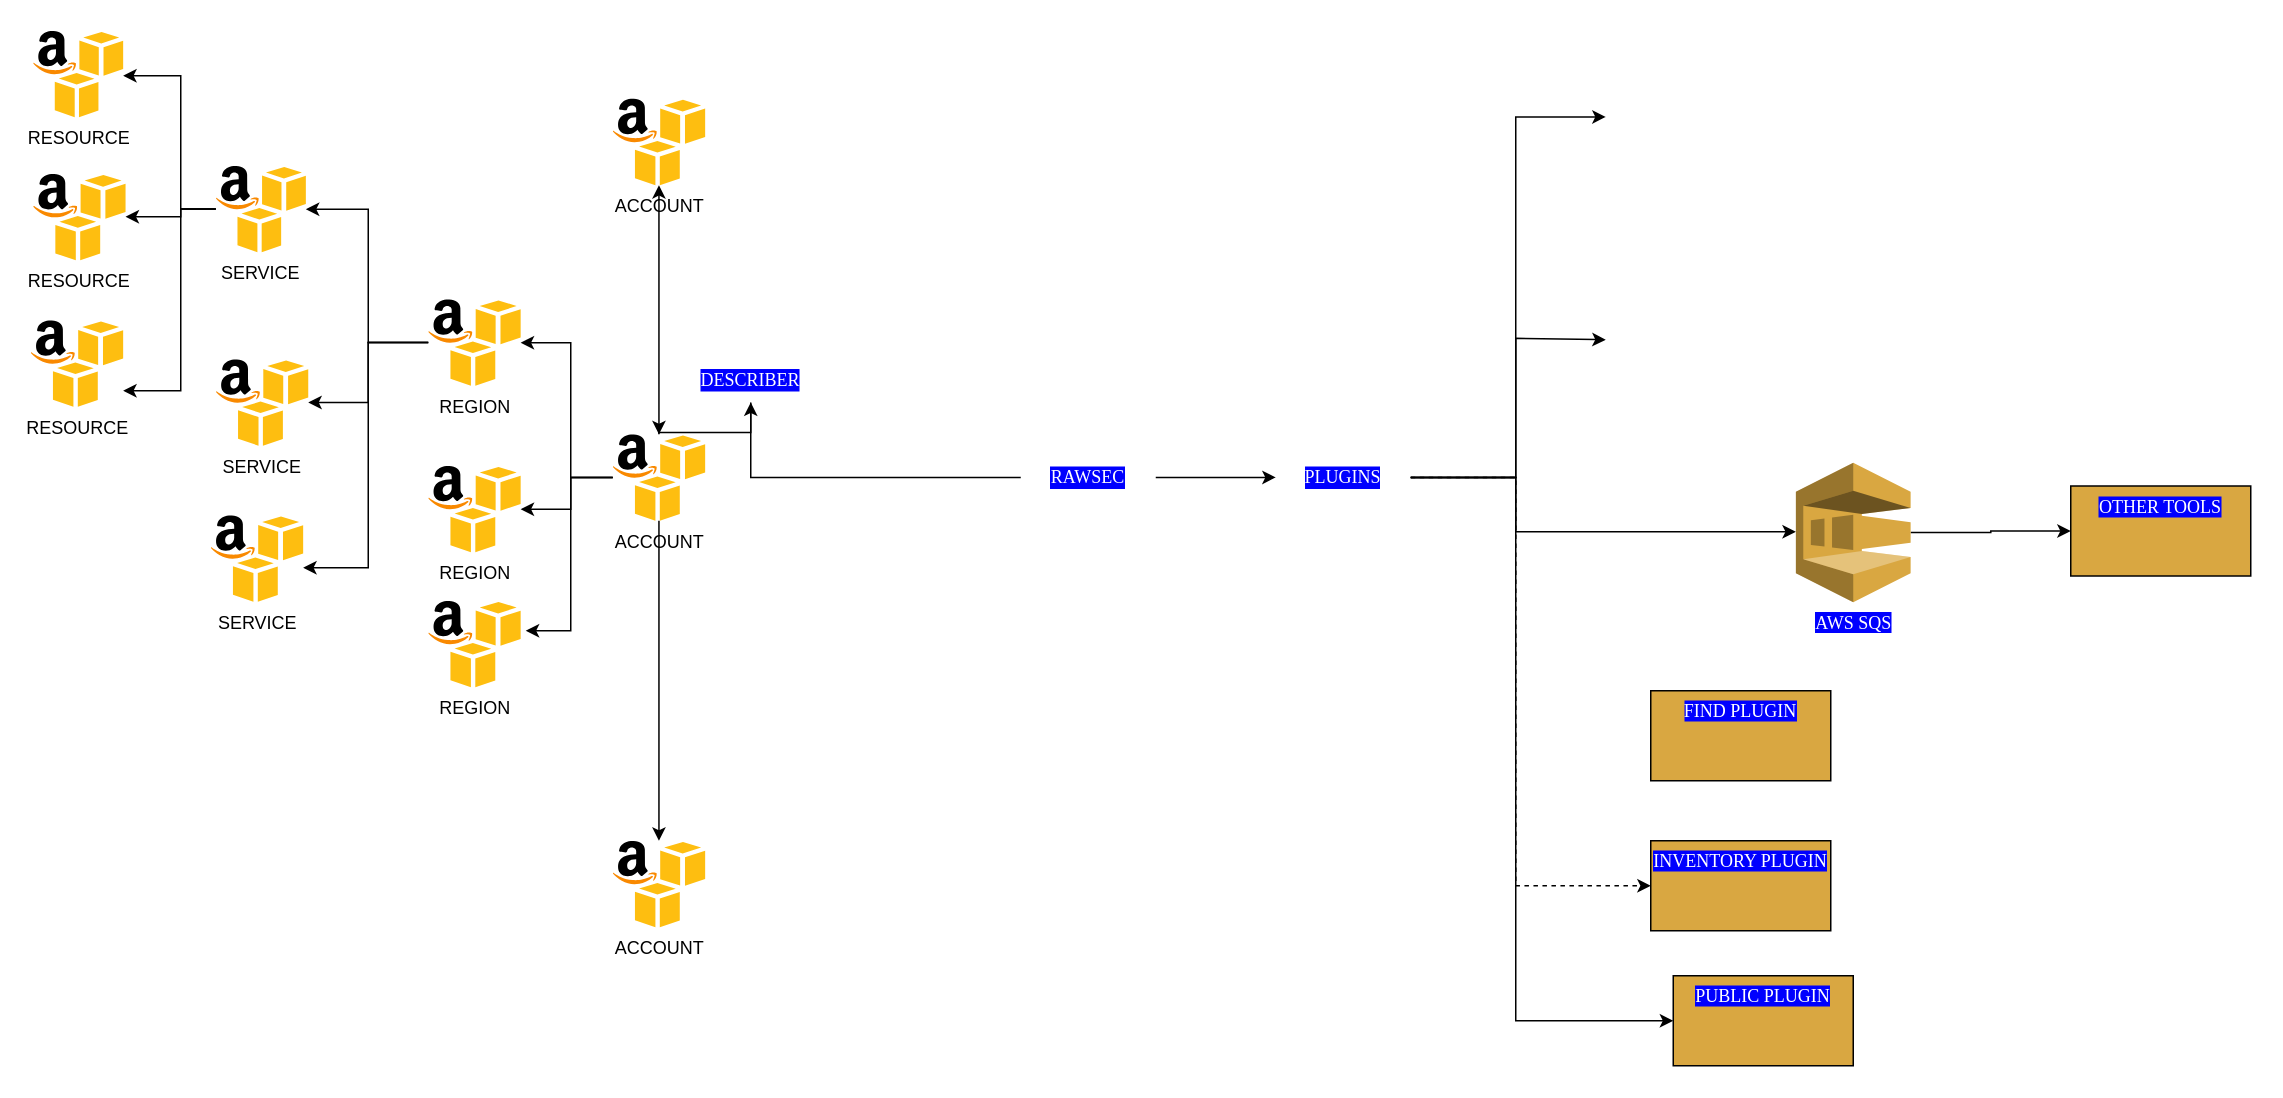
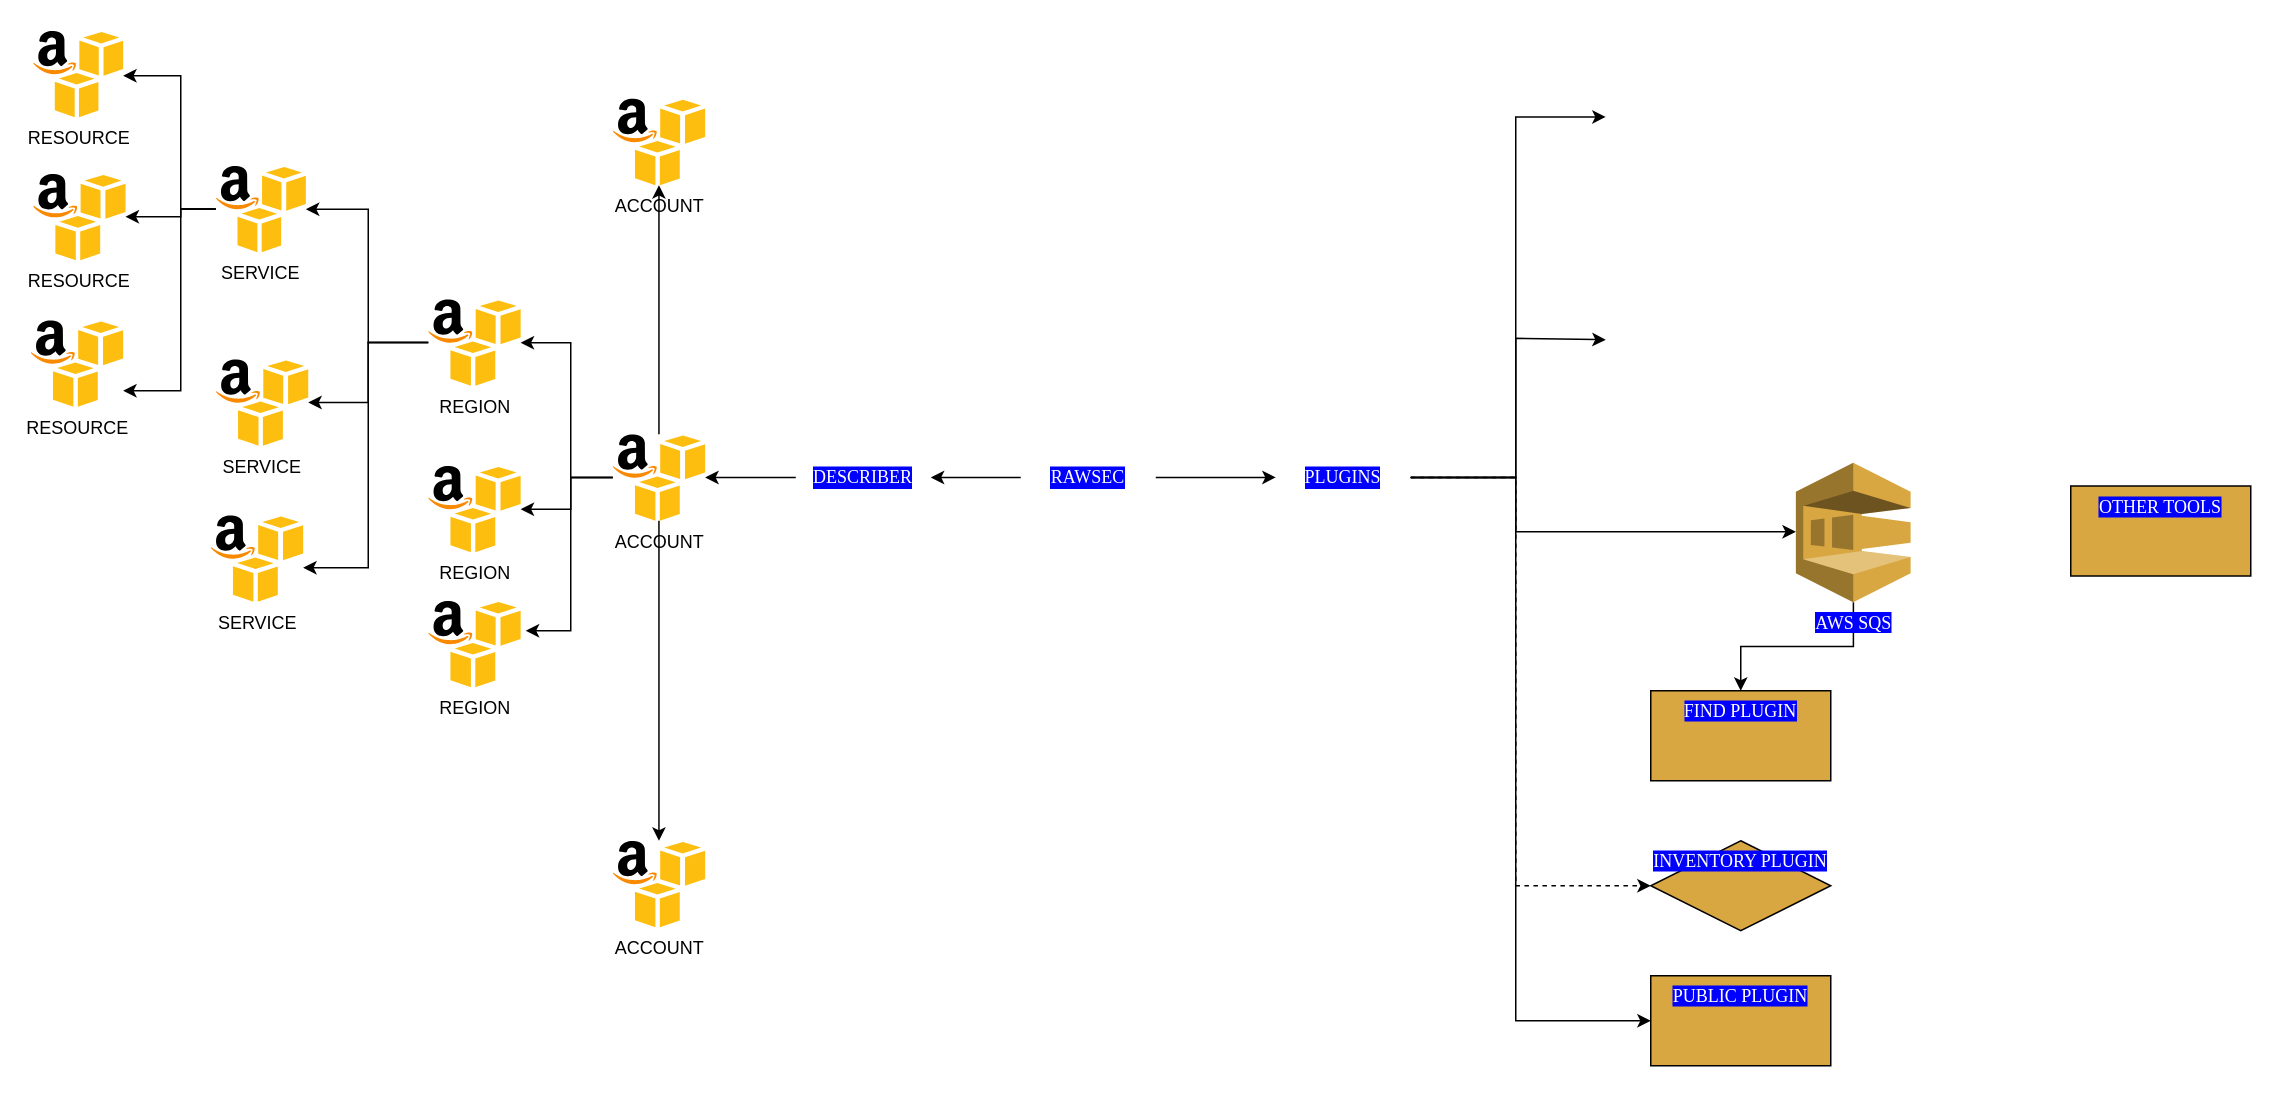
  <mxCell id="0" />
  <mxCell id="1" parent="0" />
  <mxCell id="2" value="" style="edgeStyle=orthogonalEdgeStyle;rounded=0;orthogonalLoop=1;jettySize=auto;html=1;" parent="1" source="7" target="11" edge="1"><mxGeometry relative="1" as="geometry"><Array as="points"><mxPoint x="380" y="318" /><mxPoint x="380" y="228" /></Array></mxGeometry></mxCell>
  <mxCell id="3" value="" style="edgeStyle=orthogonalEdgeStyle;rounded=0;orthogonalLoop=1;jettySize=auto;html=1;" parent="1" source="7" edge="1"><mxGeometry relative="1" as="geometry"><mxPoint x="350" y="420" as="targetPoint" /><Array as="points"><mxPoint x="380" y="318" /><mxPoint x="380" y="420" /></Array></mxGeometry></mxCell>
  <mxCell id="4" value="" style="edgeStyle=orthogonalEdgeStyle;rounded=0;orthogonalLoop=1;jettySize=auto;html=1;" parent="1" source="7" target="13" edge="1"><mxGeometry relative="1" as="geometry"><Array as="points"><mxPoint x="380" y="318" /><mxPoint x="380" y="339" /></Array></mxGeometry></mxCell>
  <mxCell id="5" style="edgeStyle=orthogonalEdgeStyle;rounded=0;orthogonalLoop=1;jettySize=auto;html=1;fontFamily=Verdana;fontColor=#FFFFFF;startArrow=none;startFill=0;strokeColor=default;" parent="1" source="7" target="38" edge="1"><mxGeometry relative="1" as="geometry" /></mxCell>
  <mxCell id="6" style="edgeStyle=orthogonalEdgeStyle;rounded=0;orthogonalLoop=1;jettySize=auto;html=1;" edge="1" parent="1" source="7" target="43"><mxGeometry relative="1" as="geometry" /></mxCell>
  <mxCell id="7" value="ACCOUNT" style="dashed=0;outlineConnect=0;html=1;align=center;labelPosition=center;verticalLabelPosition=bottom;verticalAlign=top;shape=mxgraph.weblogos.aws_s3" parent="1" vertex="1"><mxGeometry x="408" y="289" width="61.6" height="57.6" as="geometry" /></mxCell>
  <mxCell id="8" value="" style="edgeStyle=orthogonalEdgeStyle;rounded=0;orthogonalLoop=1;jettySize=auto;html=1;" parent="1" source="11" target="17" edge="1"><mxGeometry relative="1" as="geometry"><Array as="points"><mxPoint x="245" y="228" /><mxPoint x="245" y="139" /></Array></mxGeometry></mxCell>
  <mxCell id="9" value="" style="edgeStyle=orthogonalEdgeStyle;rounded=0;orthogonalLoop=1;jettySize=auto;html=1;" parent="1" source="11" target="18" edge="1"><mxGeometry relative="1" as="geometry" /></mxCell>
  <mxCell id="10" value="" style="edgeStyle=orthogonalEdgeStyle;rounded=0;orthogonalLoop=1;jettySize=auto;html=1;" parent="1" source="11" target="19" edge="1"><mxGeometry relative="1" as="geometry"><Array as="points"><mxPoint x="245" y="228" /><mxPoint x="245" y="378" /></Array></mxGeometry></mxCell>
  <mxCell id="11" value="REGION" style="dashed=0;outlineConnect=0;html=1;align=center;labelPosition=center;verticalLabelPosition=bottom;verticalAlign=top;shape=mxgraph.weblogos.aws_s3;fillColor=#e1d5e7;strokeColor=#9673a6;" parent="1" vertex="1"><mxGeometry x="285" y="199" width="61.6" height="57.6" as="geometry" /></mxCell>
  <mxCell id="12" value="REGION" style="dashed=0;outlineConnect=0;html=1;align=center;labelPosition=center;verticalLabelPosition=bottom;verticalAlign=top;shape=mxgraph.weblogos.aws_s3" parent="1" vertex="1"><mxGeometry x="285" y="400" width="61.6" height="57.6" as="geometry" /></mxCell>
  <mxCell id="13" value="REGION" style="dashed=0;outlineConnect=0;html=1;align=center;labelPosition=center;verticalLabelPosition=bottom;verticalAlign=top;shape=mxgraph.weblogos.aws_s3" parent="1" vertex="1"><mxGeometry x="285" y="310" width="61.6" height="57.6" as="geometry" /></mxCell>
  <mxCell id="14" value="" style="edgeStyle=orthogonalEdgeStyle;rounded=0;orthogonalLoop=1;jettySize=auto;html=1;" parent="1" source="17" target="20" edge="1"><mxGeometry relative="1" as="geometry"><mxPoint x="90" y="50" as="targetPoint" /><Array as="points"><mxPoint x="120" y="139" /><mxPoint x="120" y="50" /></Array></mxGeometry></mxCell>
  <mxCell id="15" style="edgeStyle=orthogonalEdgeStyle;rounded=0;orthogonalLoop=1;jettySize=auto;html=1;" parent="1" source="17" target="21" edge="1"><mxGeometry relative="1" as="geometry"><Array as="points"><mxPoint x="120" y="139" /><mxPoint x="120" y="144" /></Array></mxGeometry></mxCell>
  <mxCell id="16" style="edgeStyle=orthogonalEdgeStyle;rounded=0;orthogonalLoop=1;jettySize=auto;html=1;" parent="1" source="17" target="22" edge="1"><mxGeometry relative="1" as="geometry"><mxPoint x="100" y="260" as="targetPoint" /><Array as="points"><mxPoint x="120" y="139" /><mxPoint x="120" y="260" /></Array></mxGeometry></mxCell>
  <mxCell id="17" value="SERVICE" style="dashed=0;outlineConnect=0;html=1;align=center;labelPosition=center;verticalLabelPosition=bottom;verticalAlign=top;shape=mxgraph.weblogos.aws_s3;fillColor=#e1d5e7;strokeColor=#9673a6;" parent="1" vertex="1"><mxGeometry x="143.4" y="110" width="60" height="57.6" as="geometry" /></mxCell>
  <mxCell id="18" value="SERVICE" style="dashed=0;outlineConnect=0;html=1;align=center;labelPosition=center;verticalLabelPosition=bottom;verticalAlign=top;shape=mxgraph.weblogos.aws_s3;fillColor=#e1d5e7;strokeColor=#9673a6;" parent="1" vertex="1"><mxGeometry x="143.4" y="239" width="61.6" height="57.6" as="geometry" /></mxCell>
  <mxCell id="19" value="SERVICE" style="dashed=0;outlineConnect=0;html=1;align=center;labelPosition=center;verticalLabelPosition=bottom;verticalAlign=top;shape=mxgraph.weblogos.aws_s3;fillColor=#e1d5e7;strokeColor=#9673a6;" parent="1" vertex="1"><mxGeometry x="140" y="343" width="61.6" height="57.6" as="geometry" /></mxCell>
  <mxCell id="20" value="RESOURCE" style="dashed=0;outlineConnect=0;html=1;align=center;labelPosition=center;verticalLabelPosition=bottom;verticalAlign=top;shape=mxgraph.weblogos.aws_s3;fillColor=#e1d5e7;strokeColor=#9673a6;" parent="1" vertex="1"><mxGeometry x="21.6" y="20" width="60" height="57.6" as="geometry" /></mxCell>
  <mxCell id="21" value="RESOURCE" style="dashed=0;outlineConnect=0;html=1;align=center;labelPosition=center;verticalLabelPosition=bottom;verticalAlign=top;shape=mxgraph.weblogos.aws_s3;fillColor=#e1d5e7;strokeColor=#9673a6;" parent="1" vertex="1"><mxGeometry x="21.6" y="115.4" width="61.6" height="57.6" as="geometry" /></mxCell>
  <mxCell id="22" value="RESOURCE" style="dashed=0;outlineConnect=0;html=1;align=center;labelPosition=center;verticalLabelPosition=bottom;verticalAlign=top;shape=mxgraph.weblogos.aws_s3;fillColor=#e1d5e7;strokeColor=#9673a6;" parent="1" vertex="1"><mxGeometry x="20" y="213" width="61.6" height="57.6" as="geometry" /></mxCell>
  <mxCell id="23" value="" style="edgeStyle=orthogonalEdgeStyle;rounded=0;orthogonalLoop=1;jettySize=auto;html=1;fontFamily=Verdana;fontColor=#FFFFFF;" parent="1" source="24" target="7" edge="1"><mxGeometry relative="1" as="geometry" /></mxCell>
- <mxCell id="24" value="DESCRIBER" style="text;html=1;strokeColor=none;fillColor=none;align=center;verticalAlign=middle;whiteSpace=wrap;rounded=0;fontFamily=Verdana;labelBackgroundColor=#0000FF;fontColor=#FFFFFF;" parent="1" vertex="1"><mxGeometry x="455" y="237.8" width="90" height="30" as="geometry" /></mxCell>
+ <mxCell id="24" value="DESCRIBER" style="text;html=1;strokeColor=none;fillColor=none;align=center;verticalAlign=middle;whiteSpace=wrap;rounded=0;fontFamily=Verdana;labelBackgroundColor=#0000FF;fontColor=#FFFFFF;" parent="1" vertex="1"><mxGeometry x="530" y="302.8" width="90" height="30" as="geometry" /></mxCell>
  <mxCell id="25" value="" style="edgeStyle=orthogonalEdgeStyle;rounded=0;orthogonalLoop=1;jettySize=auto;html=1;fontFamily=Verdana;fontColor=#FFFFFF;" parent="1" source="27" target="24" edge="1"><mxGeometry relative="1" as="geometry" /></mxCell>
  <mxCell id="26" value="" style="edgeStyle=orthogonalEdgeStyle;rounded=0;orthogonalLoop=1;jettySize=auto;html=1;fontFamily=Verdana;fontColor=#FFFFFF;" parent="1" source="27" target="33" edge="1"><mxGeometry relative="1" as="geometry" /></mxCell>
  <mxCell id="27" value="RAWSEC" style="text;html=1;strokeColor=none;fillColor=none;align=center;verticalAlign=middle;whiteSpace=wrap;rounded=0;fontFamily=Verdana;labelBackgroundColor=#0000FF;fontColor=#FFFFFF;" parent="1" vertex="1"><mxGeometry x="680" y="302.8" width="90" height="30" as="geometry" /></mxCell>
  <mxCell id="28" style="edgeStyle=orthogonalEdgeStyle;rounded=0;orthogonalLoop=1;jettySize=auto;html=1;entryX=0;entryY=0.5;entryDx=0;entryDy=0;fontFamily=Verdana;fontColor=#FFFFFF;startArrow=none;startFill=0;strokeColor=default;" parent="1" source="33" target="34" edge="1"><mxGeometry relative="1" as="geometry"><Array as="points"><mxPoint x="1010" y="318" /><mxPoint x="1010" y="77" /></Array></mxGeometry></mxCell>
  <mxCell id="29" style="edgeStyle=orthogonalEdgeStyle;rounded=0;orthogonalLoop=1;jettySize=auto;html=1;entryX=0;entryY=0.573;entryDx=0;entryDy=0;entryPerimeter=0;fontFamily=Verdana;fontColor=#FFFFFF;startArrow=none;startFill=0;strokeColor=default;" parent="1" source="33" target="35" edge="1"><mxGeometry relative="1" as="geometry"><Array as="points"><mxPoint x="1010" y="318" /><mxPoint x="1010" y="225" /></Array></mxGeometry></mxCell>
  <mxCell id="30" style="edgeStyle=orthogonalEdgeStyle;rounded=0;orthogonalLoop=1;jettySize=auto;html=1;fontFamily=Verdana;fontColor=#FFFFFF;startArrow=none;startFill=0;strokeColor=default;" parent="1" source="33" target="37" edge="1"><mxGeometry relative="1" as="geometry"><Array as="points"><mxPoint x="1010" y="318" /><mxPoint x="1010" y="354" /></Array></mxGeometry></mxCell>
  <mxCell id="31" style="edgeStyle=orthogonalEdgeStyle;rounded=0;orthogonalLoop=1;jettySize=auto;html=1;entryX=0;entryY=0.5;entryDx=0;entryDy=0;dashed=1;" edge="1" parent="1" source="33" target="41"><mxGeometry relative="1" as="geometry"><Array as="points"><mxPoint x="1010" y="318" /><mxPoint x="1010" y="590" /></Array></mxGeometry></mxCell>
  <mxCell id="32" style="edgeStyle=orthogonalEdgeStyle;rounded=0;orthogonalLoop=1;jettySize=auto;html=1;entryX=0;entryY=0.5;entryDx=0;entryDy=0;" edge="1" parent="1" source="33" target="42"><mxGeometry relative="1" as="geometry"><Array as="points"><mxPoint x="1010" y="318" /><mxPoint x="1010" y="680" /></Array></mxGeometry></mxCell>
  <mxCell id="33" value="PLUGINS" style="text;html=1;strokeColor=none;fillColor=none;align=center;verticalAlign=middle;whiteSpace=wrap;rounded=0;fontFamily=Verdana;labelBackgroundColor=#0000FF;fontColor=#FFFFFF;" parent="1" vertex="1"><mxGeometry x="850" y="302.8" width="90" height="30" as="geometry" /></mxCell>
  <mxCell id="34" value="" style="shape=image;imageAspect=0;aspect=fixed;verticalLabelPosition=bottom;verticalAlign=top;labelBackgroundColor=#0000FF;fontFamily=Verdana;fontColor=#FFFFFF;image=https://www.vhv.rs/dpng/d/608-6083498_nmap-logo-hd-png-download.png;" parent="1" vertex="1"><mxGeometry x="1070" y="31" width="160" height="92.92" as="geometry" /></mxCell>
  <mxCell id="35" value="" style="shape=image;imageAspect=0;aspect=fixed;verticalLabelPosition=bottom;verticalAlign=top;labelBackgroundColor=#0000FF;fontFamily=Verdana;fontColor=#FFFFFF;image=https://banner2.cleanpng.com/20180623/ckx/kisspng-burp-suite-penetration-test-vulnerability-proxy-se-5b2f0dfb900434.191.jpg;" parent="1" vertex="1"><mxGeometry x="1070" y="164.83" width="160" height="106.77" as="geometry" /></mxCell>
- <mxCell id="36" value="" style="edgeStyle=orthogonalEdgeStyle;rounded=0;orthogonalLoop=1;jettySize=auto;html=1;" edge="1" parent="1" source="37" target="39"><mxGeometry relative="1" as="geometry" /></mxCell>
+ <mxCell id="36" value="" style="edgeStyle=orthogonalEdgeStyle;rounded=0;orthogonalLoop=1;jettySize=auto;html=1;" edge="1" parent="1" source="37" target="40"><mxGeometry relative="1" as="geometry" /></mxCell>
  <mxCell id="37" value="AWS SQS" style="outlineConnect=0;dashed=0;verticalLabelPosition=bottom;verticalAlign=top;align=center;html=1;shape=mxgraph.aws3.sqs;fillColor=#D9A741;gradientColor=none;labelBackgroundColor=#0000FF;fontFamily=Verdana;fontColor=#FFFFFF;" parent="1" vertex="1"><mxGeometry x="1196.75" y="308" width="76.5" height="93" as="geometry" /></mxCell>
  <mxCell id="38" value="ACCOUNT" style="dashed=0;outlineConnect=0;html=1;align=center;labelPosition=center;verticalLabelPosition=bottom;verticalAlign=top;shape=mxgraph.weblogos.aws_s3" parent="1" vertex="1"><mxGeometry x="408" y="65.32" width="61.6" height="57.6" as="geometry" /></mxCell>
  <mxCell id="39" value="OTHER TOOLS" style="whiteSpace=wrap;html=1;fontFamily=Verdana;verticalAlign=top;fillColor=#D9A741;fontColor=#FFFFFF;dashed=0;gradientColor=none;labelBackgroundColor=#0000FF;" vertex="1" parent="1"><mxGeometry x="1380" y="323.5" width="120" height="60" as="geometry" /></mxCell>
  <mxCell id="40" value="FIND PLUGIN" style="whiteSpace=wrap;html=1;fontFamily=Verdana;verticalAlign=top;fillColor=#D9A741;fontColor=#FFFFFF;dashed=0;gradientColor=none;labelBackgroundColor=#0000FF;" vertex="1" parent="1"><mxGeometry x="1100" y="460" width="120" height="60" as="geometry" /></mxCell>
- <mxCell id="41" value="INVENTORY PLUGIN" style="whiteSpace=wrap;html=1;fontFamily=Verdana;verticalAlign=top;fillColor=#D9A741;fontColor=#FFFFFF;dashed=0;gradientColor=none;labelBackgroundColor=#0000FF;" vertex="1" parent="1"><mxGeometry x="1100" y="560" width="120" height="60" as="geometry" /></mxCell>
- <mxCell id="42" value="PUBLIC PLUGIN" style="whiteSpace=wrap;html=1;fontFamily=Verdana;verticalAlign=top;fillColor=#D9A741;fontColor=#FFFFFF;dashed=0;gradientColor=none;labelBackgroundColor=#0000FF;" vertex="1" parent="1"><mxGeometry x="1115" y="650" width="120" height="60" as="geometry" /></mxCell>
+ <mxCell id="41" value="INVENTORY PLUGIN" style="rhombus;whiteSpace=wrap;html=1;fontFamily=Verdana;verticalAlign=top;fillColor=#D9A741;fontColor=#FFFFFF;dashed=0;gradientColor=none;labelBackgroundColor=#0000FF;" vertex="1" parent="1"><mxGeometry x="1100" y="560" width="120" height="60" as="geometry" /></mxCell>
+ <mxCell id="42" value="PUBLIC PLUGIN" style="whiteSpace=wrap;html=1;fontFamily=Verdana;verticalAlign=top;fillColor=#D9A741;fontColor=#FFFFFF;dashed=0;gradientColor=none;labelBackgroundColor=#0000FF;" vertex="1" parent="1"><mxGeometry x="1100" y="650" width="120" height="60" as="geometry" /></mxCell>
  <mxCell id="43" value="ACCOUNT" style="dashed=0;outlineConnect=0;html=1;align=center;labelPosition=center;verticalLabelPosition=bottom;verticalAlign=top;shape=mxgraph.weblogos.aws_s3" vertex="1" parent="1"><mxGeometry x="408" y="560" width="61.6" height="57.6" as="geometry" /></mxCell>
